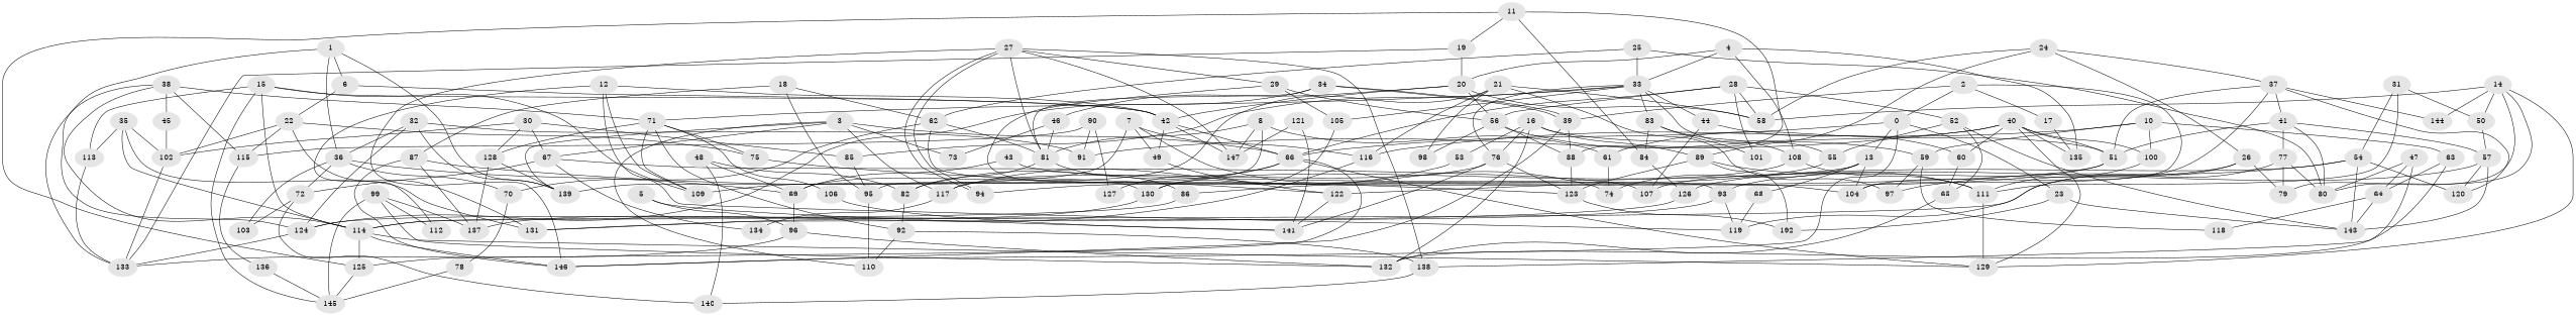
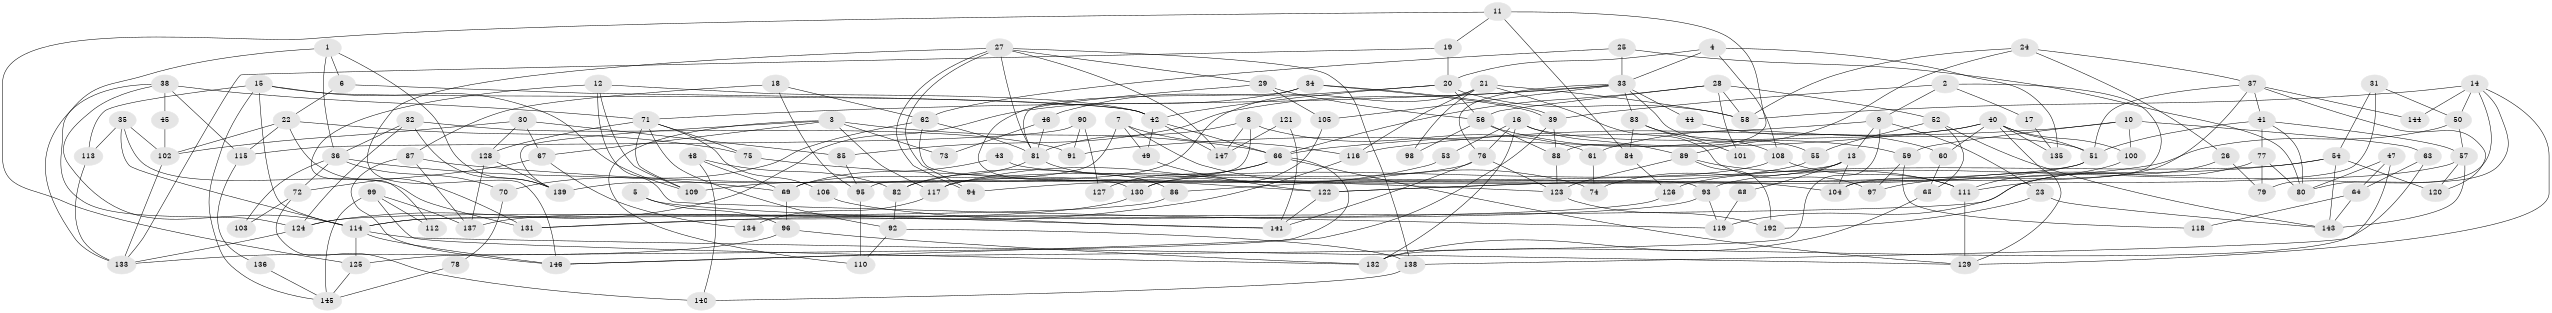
  graph {
    node [color=gray90 style=filled]
    1
    6
    36
    124
    139
    22
    42
    69
    70
    72
    103
    133
    2
-   9 [label=0]
+   9
    17
    39
    104
    66
    13
    23
    146
    135
    88
    3
    67
    73
    110
    117
    125
    129
    82
    127
-   107
    134
    4
    20
    33
    108
    58
    46
    56
    76
    105
    85
    44
    55
    71
    83
    130
    111
    5
    96
    141
    132
    75
    102
    115
    131
    49
    147
    7
    74
    116
    122
    8
    61
    81
    95
    86
    68
    94
    n72 [label=192]
    143
    10
    59
    63
    100
    97
    118
    64
    11
    19
    84
    126
    123
    145
    12
    109
    112
    119
    14
    50
    79
    80
    144
    57
    15
    113
    114
    16
    51
    53
    89
    18
    62
    87
    93
    137
    98
    21
    136
    24
    26
    37
    41
    120
    25
    27
    29
    138
    140
    28
    52
    101
    65
    30
    128
    31
    54
    32
    91
    60
    92
    106
    34
    35
    78
    77
    38
    45
    40
    43
    47
    48
    90
    99
    121
    1 -- 6
    1 -- 36
    1 -- 124
    1 -- 139
    6 -- 22
    6 -- 42
    36 -- 69
    36 -- 70
    36 -- 72
    36 -- 103
    124 -- 133
    22 -- 75
    22 -- 102
    22 -- 115
    22 -- 131
    42 -- 66
    42 -- 49
    42 -- 147
    69 -- 96
    70 -- 78
    72 -- 103
    72 -- 140
    2 -- 9
    2 -- 17
    2 -- 39
    2 -- 104
    9 -- 66
    9 -- 13
    9 -- 23
    9 -- 146
    17 -- 135
    39 -- 146
    39 -- 88
    66 -- 125
    66 -- 129
    66 -- 82
    66 -- 127
    13 -- 104
    13 -- 74
    13 -- 68
    13 -- 94
    23 -- n72
    23 -- 143
    88 -- 123
    3 -- 139
    3 -- 66
    3 -- 67
    3 -- 73
    3 -- 110
    3 -- 117
    67 -- 72
-   67 -- 107
    67 -- 134
    117 -- 134
    125 -- 145
    82 -- 92
    4 -- 135
    4 -- 20
    4 -- 33
    4 -- 108
    20 -- 42
    20 -- 58
    20 -- 46
    20 -- 56
    33 -- 76
    33 -- 105
    33 -- 85
    33 -- 44
    33 -- 55
    33 -- 71
    33 -- 83
    108 -- 130
    108 -- 111
    46 -- 73
    46 -- 81
    56 -- 88
    56 -- 59
    56 -- 98
    76 -- 117
    76 -- 141
    76 -- 123
    105 -- 130
    85 -- 95
-   44 -- 107
    44 -- 60
    55 -- 86
    71 -- 75
    71 -- 109
    71 -- 128
    71 -- 92
    71 -- 106
    83 -- 108
    83 -- 84
    83 -- 101
    130 -- 137
    111 -- 129
    5 -- 96
    5 -- 141
    96 -- 133
    96 -- 132
    75 -- 122
    102 -- 133
    115 -- 136
    49 -- 122
    7 -- 139
    7 -- 49
    7 -- 74
    7 -- 116
    116 -- 131
    122 -- 141
    8 -- 147
    8 -- 61
    8 -- 81
    8 -- 95
    61 -- 74
    81 -- 82
    81 -- 86
    95 -- 110
    86 -- 114
    68 -- 119
    10 -- 116
    10 -- 59
    10 -- 63
    10 -- 100
    59 -- 97
    59 -- 118
    63 -- 132
    63 -- 64
    100 -- 111
    64 -- 143
    64 -- 118
    11 -- 88
    11 -- 125
    11 -- 19
    11 -- 84
    19 -- 133
    19 -- 20
    84 -- 126
    126 -- 131
    123 -- n72
    12 -- 42
    12 -- 109
    12 -- 112
    12 -- 119
    14 -- 129
    14 -- 58
    14 -- 50
    14 -- 79
    14 -- 80
    14 -- 144
+   50 -- 122
    50 -- 57
    57 -- 143
    57 -- 93
    57 -- 120
    15 -- 42
    15 -- 145
    15 -- 109
    15 -- 113
    15 -- 114
    113 -- 133
    114 -- 146
    114 -- 125
    114 -- 129
    16 -- 76
    16 -- 132
    16 -- 51
    16 -- 53
    16 -- 89
    51 -- 122
    51 -- 109
    53 -- 117
    89 -- 111
    89 -- n72
    89 -- 123
    18 -- 95
    18 -- 62
    18 -- 87
    62 -- 70
    62 -- 81
    62 -- 93
    87 -- 146
    87 -- 123
    87 -- 137
    93 -- 124
    93 -- 119
    21 -- 69
    21 -- 58
    21 -- 116
    21 -- 97
    21 -- 98
    136 -- 145
    24 -- 58
    24 -- 89
    24 -- 26
    24 -- 37
-   26 -- 107
    26 -- 119
    26 -- 79
    37 -- 104
    37 -- 144
    37 -- 51
    37 -- 41
    37 -- 120
    41 -- 80
    41 -- 57
    41 -- 51
    41 -- 77
    25 -- 33
    25 -- 80
    25 -- 62
    27 -- 146
    27 -- 147
    27 -- 81
    27 -- 94
    27 -- 94
    27 -- 29
    27 -- 138
    29 -- 56
    29 -- 105
    29 -- 130
    138 -- 140
    28 -- 66
    28 -- 58
    28 -- 56
    28 -- 52
    28 -- 101
    52 -- 55
    52 -- 143
    52 -- 65
    65 -- 132
    30 -- 67
    30 -- 85
    30 -- 102
    30 -- 128
    128 -- 139
    128 -- 137
    31 -- 111
    31 -- 50
    31 -- 54
    54 -- 143
    54 -- 97
    54 -- 126
    54 -- 120
    32 -- 36
    32 -- 124
    32 -- 139
    32 -- 91
    60 -- 65
    92 -- 110
    92 -- 138
    106 -- 141
    34 -- 124
    34 -- 39
    34 -- 39
    34 -- 81
    35 -- 102
    35 -- 131
    35 -- 113
    35 -- 114
    78 -- 145
    77 -- 79
    77 -- 80
    77 -- 114
    38 -- 133
    38 -- 71
    38 -- 115
    38 -- 114
    38 -- 45
    45 -- 102
    40 -- 135
    40 -- 129
    40 -- 61
    40 -- 100
    40 -- 51
    40 -- 91
    40 -- 60
    43 -- 69
    43 -- 104
    47 -- 64
    47 -- 80
    47 -- 138
    48 -- 69
    48 -- 82
    48 -- 140
    90 -- 127
    90 -- 115
    90 -- 91
    99 -- 132
    99 -- 145
    99 -- 112
    99 -- 137
    121 -- 141
    121 -- 147
  }
